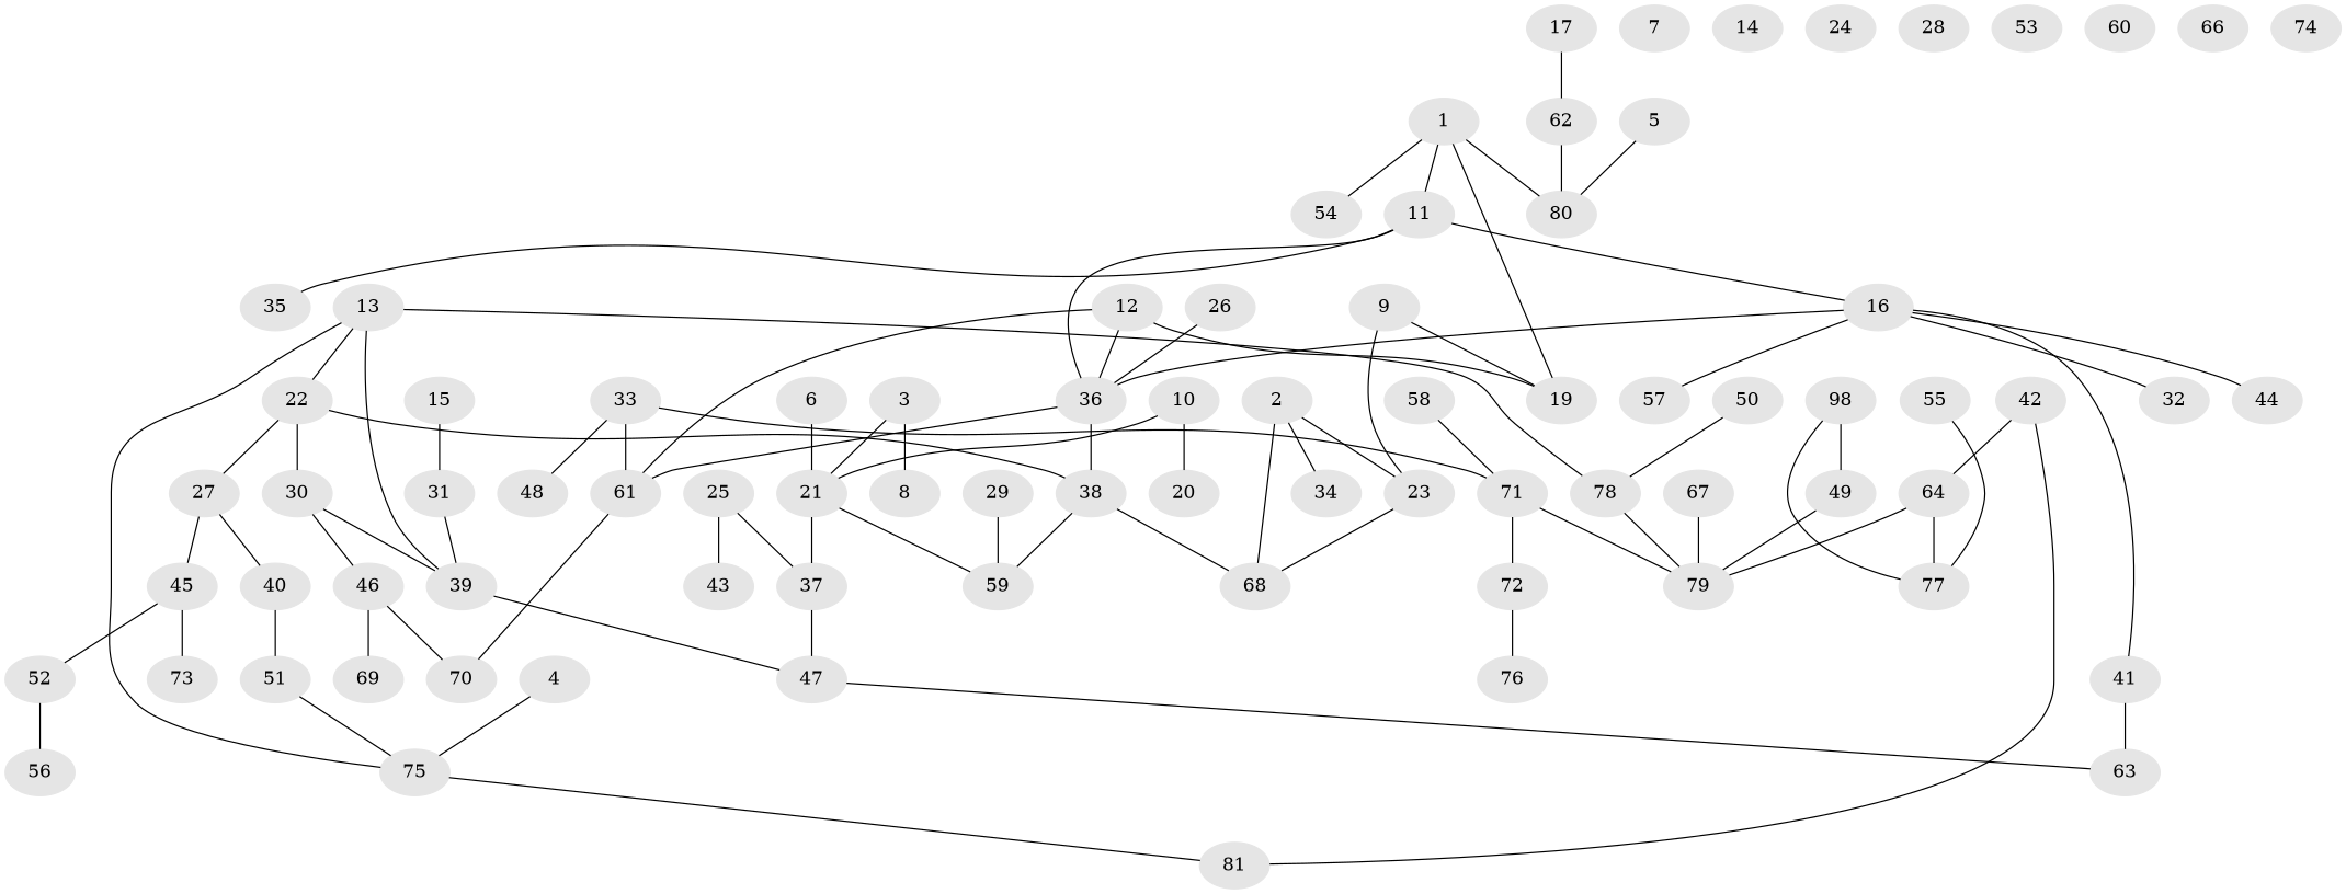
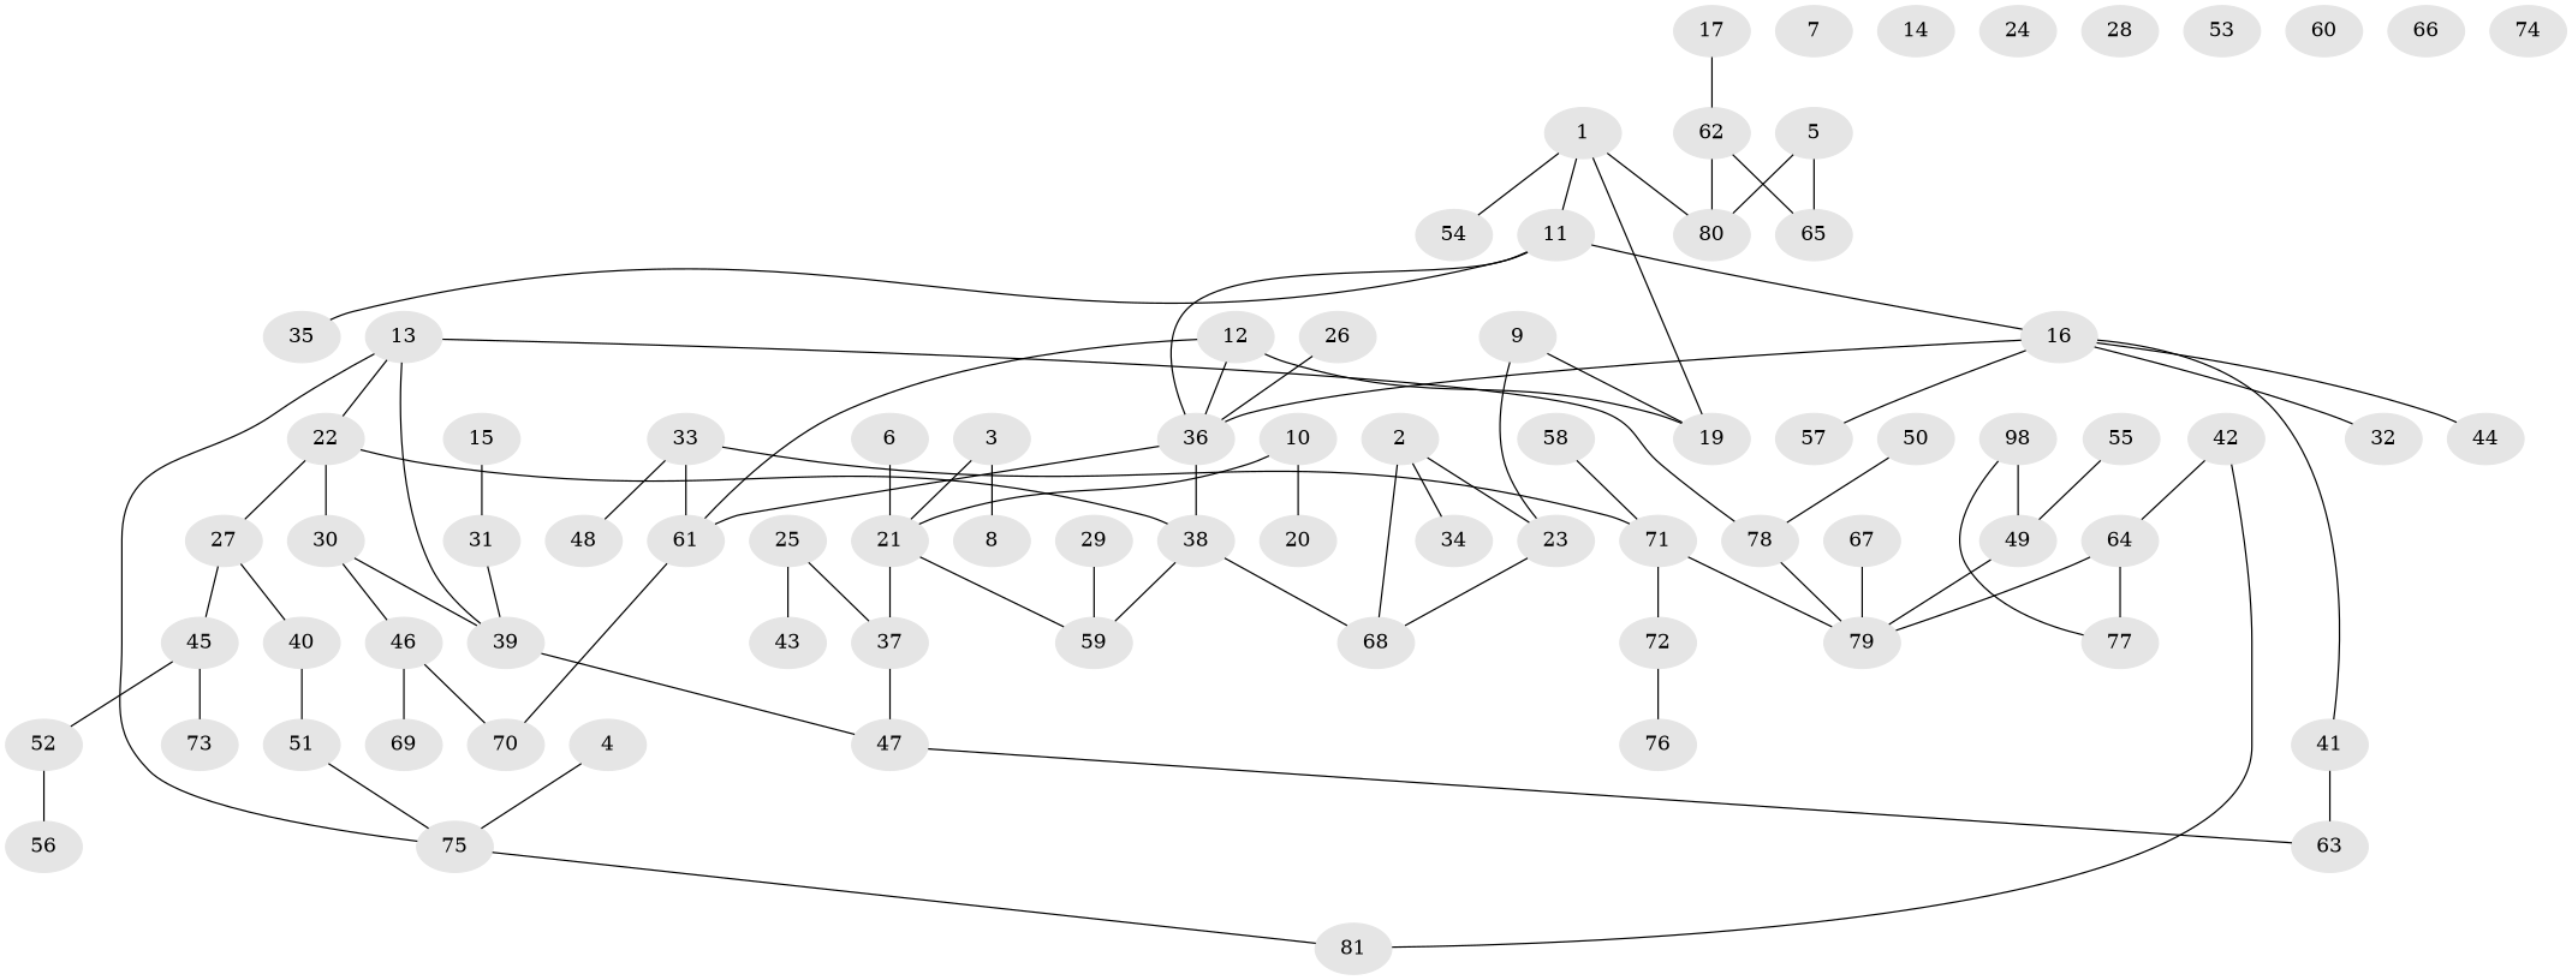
  graph {
    node [color=gray90 style=filled]
    1
    11
    19
    54
    80
    16
    35
    36
    2
    23
    34
    68
    3
    8
    21
    59
    37
    51
    75
    4
    81
    5
+   65
    6
    7
    9
    10
    20
    32
    41
    44
    57
    61
    38
    12
    70
    13
    22
    39
    78
    27
    30
    47
    79
    14
    15
    31
    63
    17
    62
    n51 [label=98]
    49
    77
    40
    45
    46
    24
    25
    43
    26
    52
    73
    28
    29
    69
    33
    48
    71
    72
    42
    64
    56
    50
    53
    55
    58
    60
    66
    67
    76
    74
    1 -- 11
    1 -- 19
    1 -- 54
    1 -- 80
    11 -- 16
    11 -- 35
    11 -- 36
    16 -- 36
    16 -- 32
    16 -- 41
    16 -- 44
    16 -- 57
    36 -- 61
    36 -- 38
    2 -- 23
    2 -- 34
    2 -- 68
    23 -- 68
    3 -- 8
    3 -- 21
    21 -- 59
    21 -- 37
    37 -- 47
    51 -- 75
    75 -- 81
    4 -- 75
    5 -- 80
+   5 -- 65
    6 -- 21
    9 -- 19
    9 -- 23
    10 -- 21
    10 -- 20
    41 -- 63
    61 -- 70
    38 -- 68
    38 -- 59
    12 -- 19
    12 -- 36
    12 -- 61
    13 -- 75
    13 -- 22
    13 -- 39
    13 -- 78
    22 -- 38
    22 -- 27
    22 -- 30
    39 -- 47
    78 -- 79
    27 -- 40
    27 -- 45
    30 -- 39
    30 -- 46
    47 -- 63
    15 -- 31
    31 -- 39
    17 -- 62
    62 -- 80
+   62 -- 65
    n51 -- 49
    n51 -- 77
    49 -- 79
    40 -- 51
    45 -- 52
    45 -- 73
    46 -- 70
    46 -- 69
    25 -- 37
    25 -- 43
    26 -- 36
    52 -- 56
    29 -- 59
    33 -- 61
    33 -- 48
    33 -- 71
    71 -- 79
    71 -- 72
    72 -- 76
    42 -- 81
    42 -- 64
    64 -- 79
    64 -- 77
    50 -- 78
-   55 -- 77
+   55 -- 49
    58 -- 71
    67 -- 79
  }
